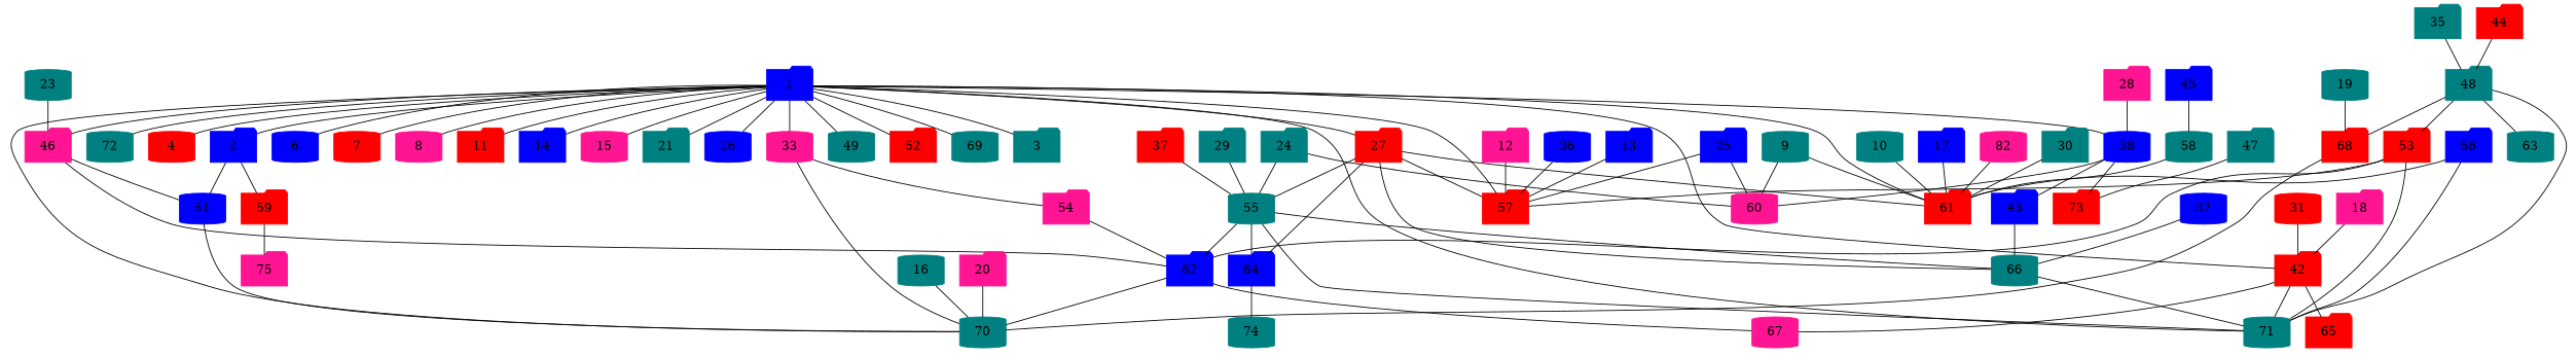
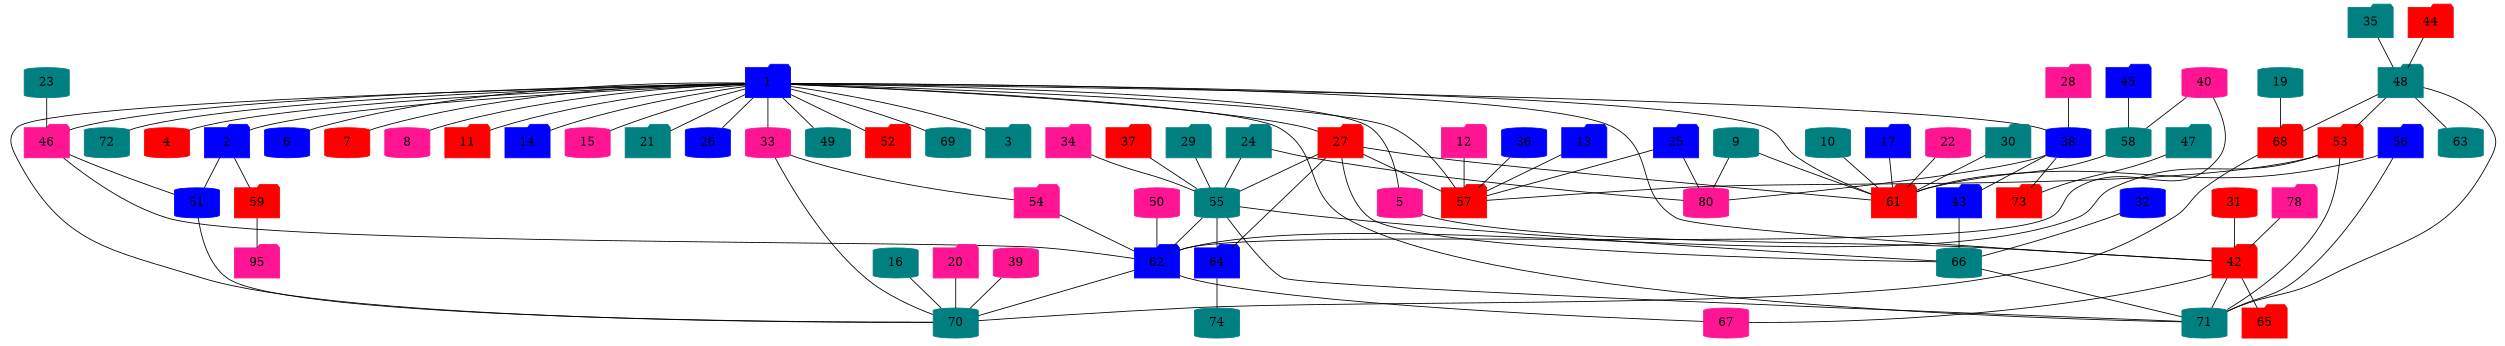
  graph {
    node [color=teal shape=folder style=filled]
    edge [weight=1.0]
    1 [color=blue]
    2 [color=blue]
    3
    4 [color=red shape=cylinder]
+   5 [color=deeppink shape=cylinder]
    6 [color=blue shape=cylinder]
    7 [color=red shape=cylinder]
    8 [color=deeppink shape=cylinder]
    11 [color=red]
    14 [color=blue]
    15 [color=deeppink shape=cylinder]
    21
    26 [color=blue shape=cylinder]
    27 [color=red]
    33 [color=deeppink shape=cylinder]
    38 [color=blue shape=cylinder]
    42 [color=red]
    46 [color=deeppink]
    49 [shape=cylinder]
    52 [color=red]
    57 [color=red]
    61 [color=red]
    69 [shape=cylinder]
    70 [shape=cylinder]
    71 [shape=cylinder]
    72 [shape=cylinder]
    51 [color=blue shape=cylinder]
    59 [color=red]
    55 [shape=cylinder]
    64 [color=blue]
    66 [shape=cylinder]
    54 [color=deeppink]
-   60 [color=deeppink shape=cylinder]
+   60 [color=deeppink shape=cylinder label=80]
    43 [color=blue]
    73 [color=red]
    65 [color=red]
    67 [color=deeppink shape=cylinder]
    62 [color=blue]
-   75 [color=deeppink]
+   75 [color=deeppink label=95]
    9 [shape=cylinder]
    10 [shape=cylinder]
    12 [color=deeppink]
    13 [color=blue]
    16 [shape=cylinder]
    17 [color=blue]
-   18 [color=deeppink]
+   18 [color=deeppink label=78]
    19 [shape=cylinder]
    68 [color=red]
    20 [color=deeppink]
-   22 [color=deeppink shape=cylinder label=82]
+   22 [color=deeppink shape=cylinder]
    23 [shape=cylinder]
    24
    25 [color=blue]
    74 [shape=cylinder]
    28 [color=deeppink]
    29
    30
    31 [color=red shape=cylinder]
    32 [color=blue shape=cylinder]
+   34 [color=deeppink]
    35
    48
    53 [color=red]
    63 [shape=cylinder]
    36 [color=blue shape=cylinder]
    37 [color=red]
+   39 [color=deeppink shape=cylinder]
+   40 [color=deeppink shape=cylinder]
    58 [shape=cylinder]
    44 [color=red]
    45 [color=blue]
    47
+   50 [color=deeppink shape=cylinder]
    56 [color=blue]
    1 -- 2
    1 -- 3
    1 -- 4
+   1 -- 5
    1 -- 6
    1 -- 7
    1 -- 8
    1 -- 11
    1 -- 14
    1 -- 15
    1 -- 21
    1 -- 26
    1 -- 27
    1 -- 33
    1 -- 38
    1 -- 42
    1 -- 46
    1 -- 49
    1 -- 52
    1 -- 57 [weight=3.0]
    1 -- 61
    1 -- 69
    1 -- 70
    1 -- 71
    1 -- 72
    2 -- 51
    2 -- 59
+   5 -- 42
    27 -- 57
    27 -- 61
    27 -- 55
    27 -- 64
    27 -- 66
    33 -- 70
    33 -- 54
    38 -- 60
    38 -- 43
    38 -- 73
    42 -- 71 [weight=2.0]
    42 -- 65
    42 -- 67
    46 -- 51
    46 -- 62
    51 -- 70
    59 -- 75
    55 -- 71 [weight=2.0]
    55 -- 64
    55 -- 66
    55 -- 62 [weight=2.0]
    64 -- 74
    66 -- 71
    54 -- 62
    43 -- 66
    62 -- 70 [weight=2.0]
    62 -- 67
    9 -- 61
    9 -- 60
    10 -- 61
    12 -- 57
    13 -- 57
    16 -- 70
    17 -- 61
    18 -- 42
    19 -- 68
    68 -- 70
    20 -- 70
    22 -- 61
    23 -- 46
    24 -- 55
    24 -- 60
    25 -- 57
    25 -- 60
    28 -- 38
    29 -- 55
    30 -- 61 [weight=2.0]
    31 -- 42
    32 -- 66
+   34 -- 55
    35 -- 48
    48 -- 71
    48 -- 68
    48 -- 53
    48 -- 63
    53 -- 57
    53 -- 71
    53 -- 62
    36 -- 57
    37 -- 55
+   39 -- 70
+   40 -- 62
+   40 -- 58
    58 -- 61
    44 -- 48
    45 -- 58
    47 -- 73
+   50 -- 62
    56 -- 61
    56 -- 71
  }
